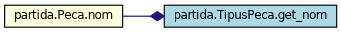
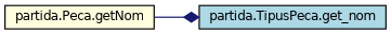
  digraph {
    rankdir=LR
    node [color=black fontname=Helvetica fontsize=10 shape=record style=filled]
-   n1 [fillcolor=lightyellow fontcolor=black height=0.2 label="partida.Peca.nom" width=0.4]
+   n1 [fillcolor=lightyellow fontcolor=black height=0.2 label="partida.Peca.getNom" width=0.4]
    n2 [fillcolor=lightblue height=0.2 label="partida.TipusPeca.get_nom" width=0.4]
    n1 -> n2 [color=midnightblue fontname=Helvetica fontsize=10 labelfontname=Helvetica labelfontsize=10 style=solid arrowhead=diamond]
  }
